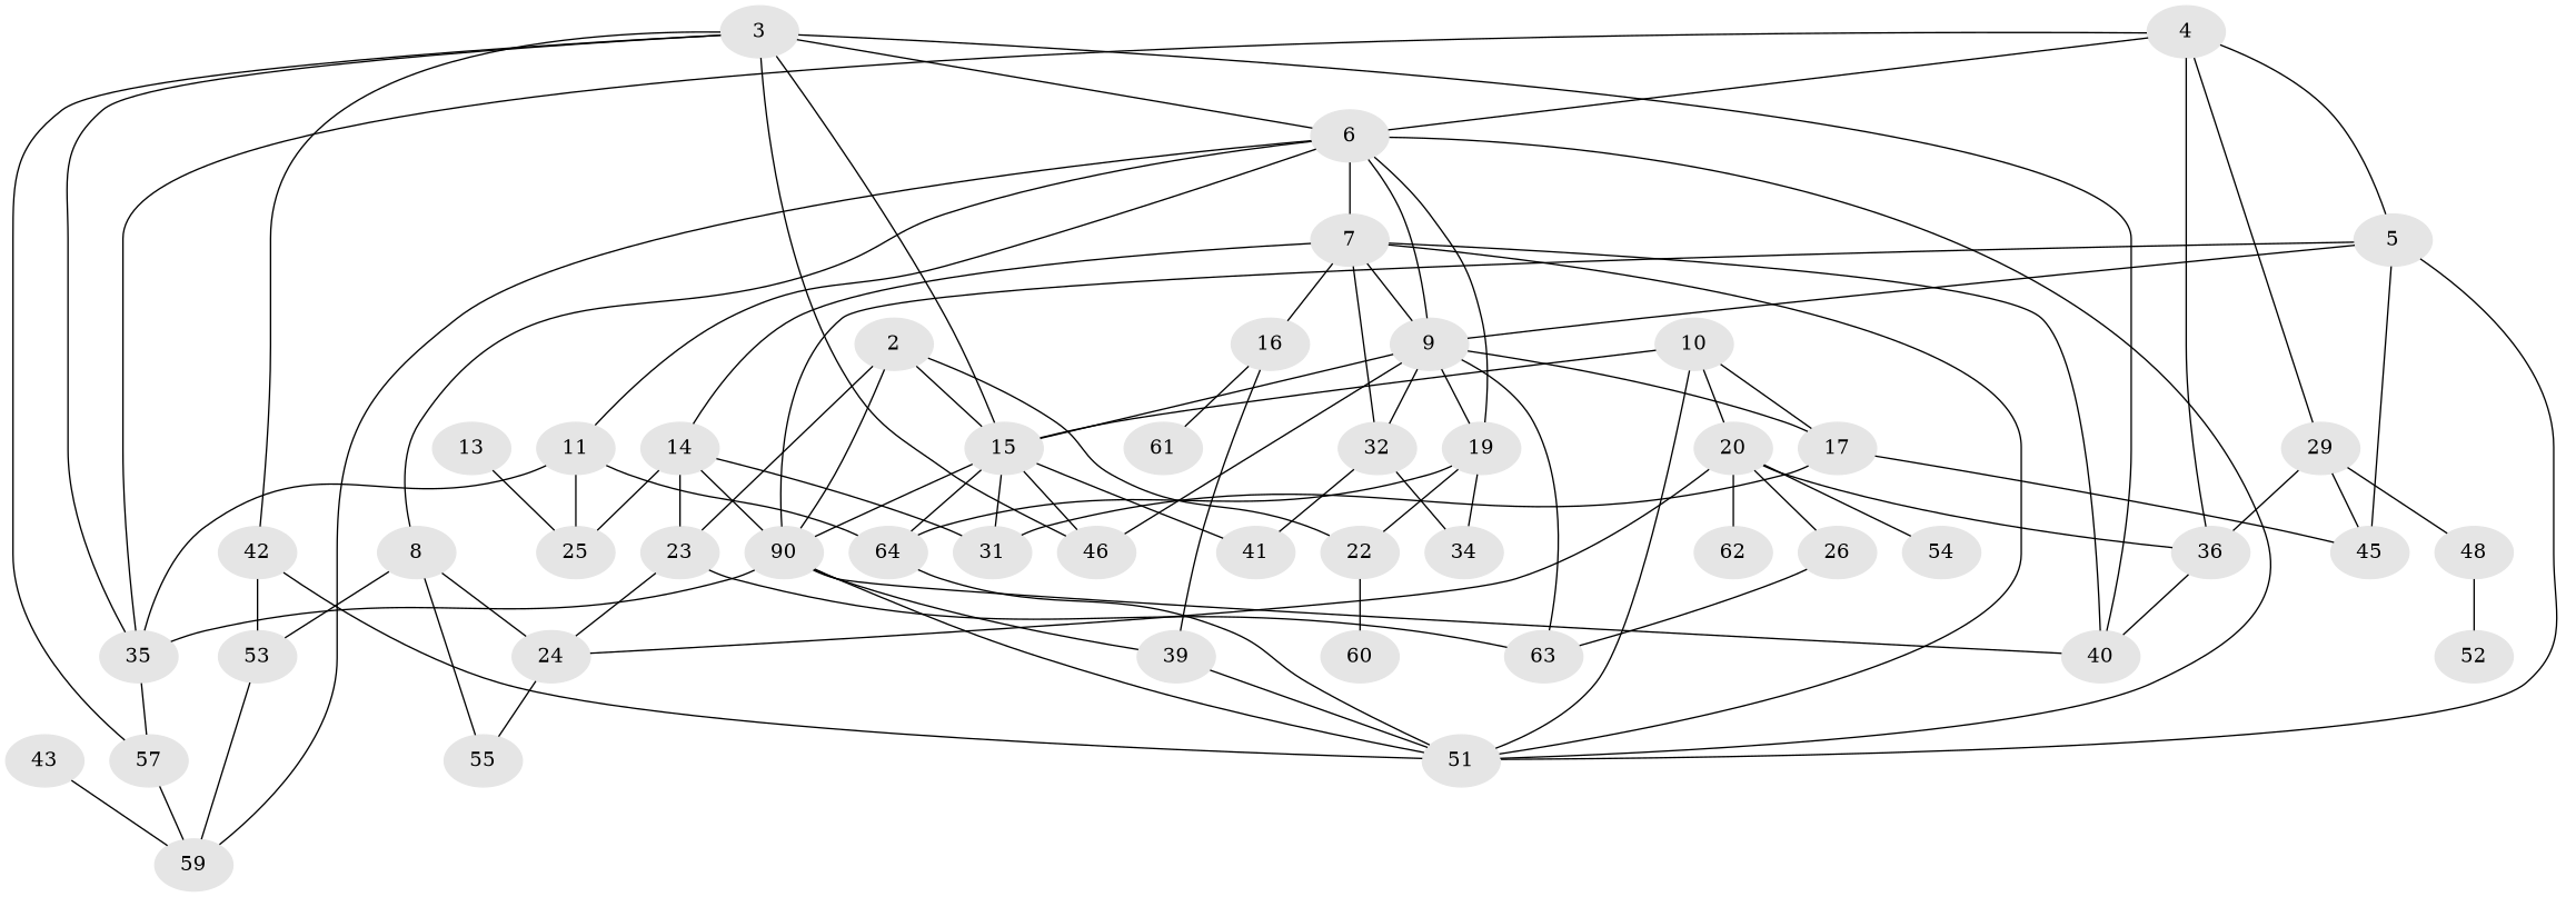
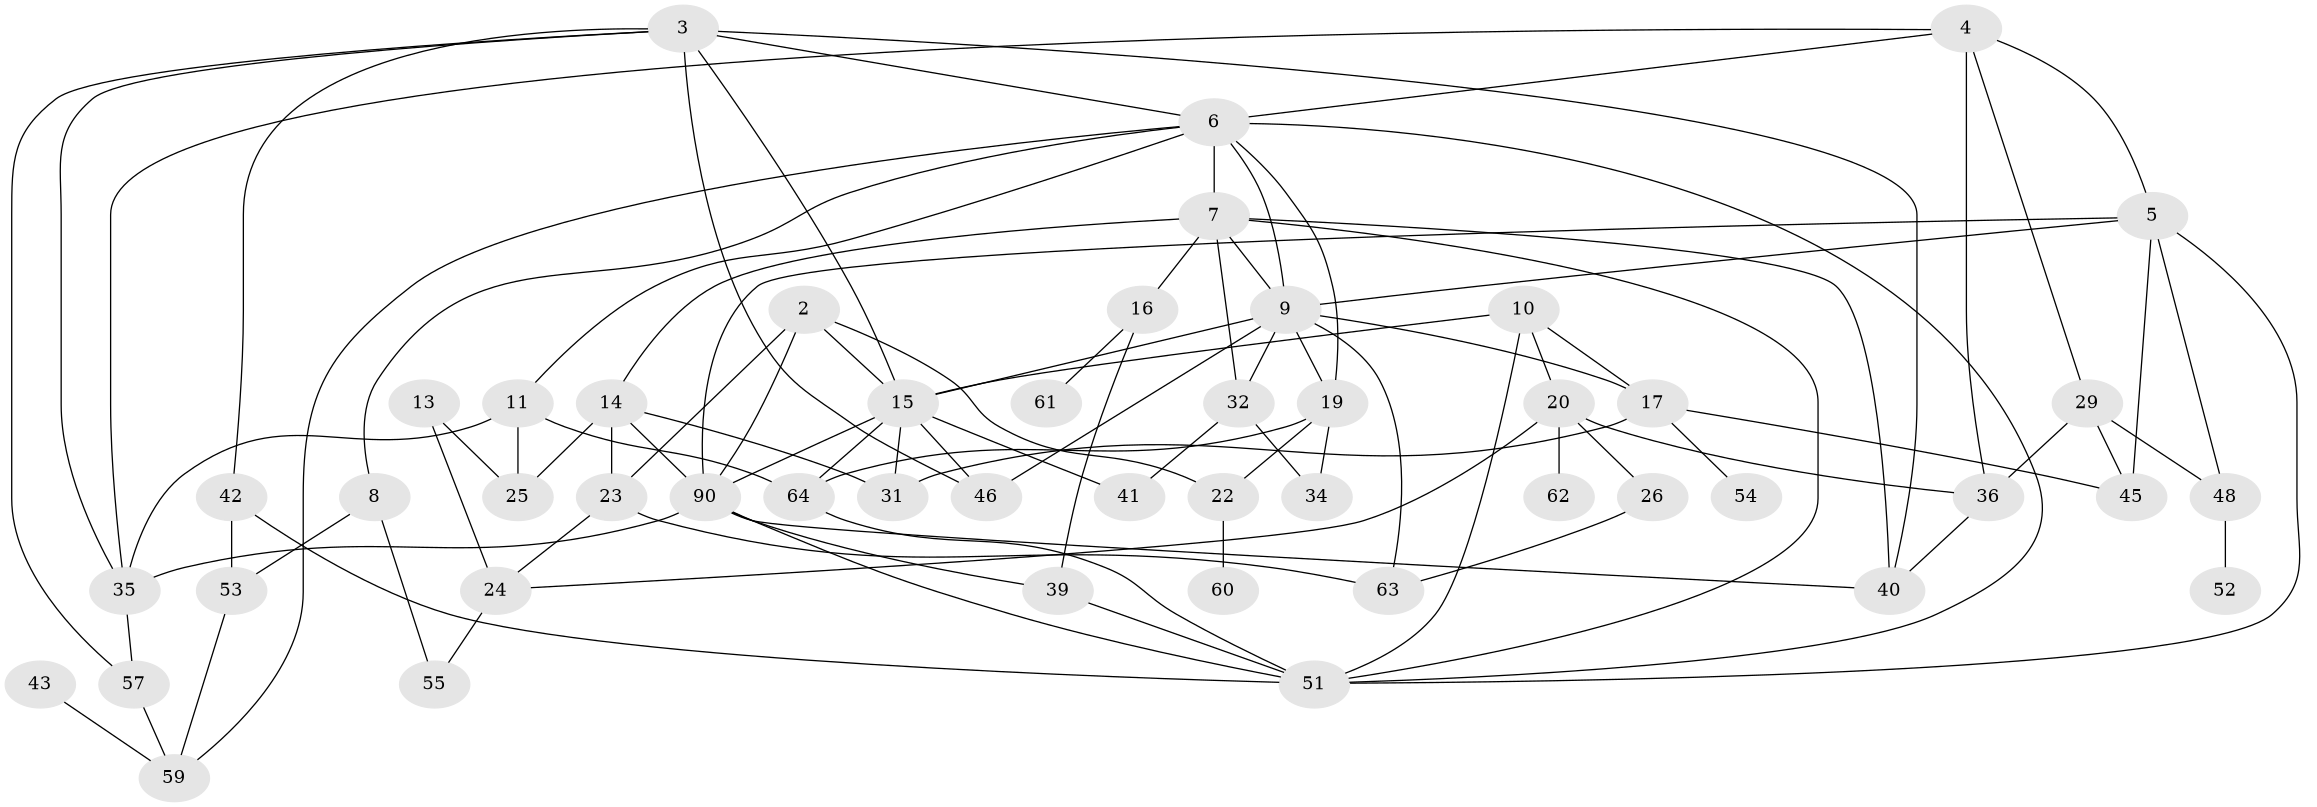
  graph {
    node [color=gray90 style=filled]
    edge [weight=1.0]
    2
    15
    22
    23
    n5 [label=90]
    46
    n7 [label=64]
    31
    41
    60
    24
    63
    35
    40
    51
    39
    3
    6
    42
    57
    9
    7
    8
    11
    19
    59
    53
    4
    5
    29
    36
    45
    48
    32
    17
    52
    14
    16
    55
    25
    34
    61
    54
    10
    20
    26
    62
    13
    43
    2 -- 15
    2 -- 22 [weight=2.0]
    2 -- 23
    2 -- n5
    15 -- n5
    15 -- 46
    15 -- n7
    15 -- 31
    15 -- 41
    22 -- 60
    23 -- 24
    23 -- 63
    n5 -- 35
    n5 -- 40 [weight=2.0]
    n5 -- 51
    n5 -- 39
    n7 -- 51
    24 -- 55
    35 -- 57
    39 -- 51
    3 -- 15
    3 -- 46 [weight=2.0]
    3 -- 35 [weight=2.0]
    3 -- 40
    3 -- 6
    3 -- 42
    3 -- 57
    6 -- 51
    6 -- 9
    6 -- 7
    6 -- 8
    6 -- 11
    6 -- 19
    6 -- 59
    42 -- 51
    42 -- 53
    57 -- 59
    9 -- 15
    9 -- 46
    9 -- 63
    9 -- 19
    9 -- 32
    9 -- 17
    7 -- 40
    7 -- 51
    7 -- 9
    7 -- 32
    7 -- 14
    7 -- 16
-   8 -- 24
+   13 -- 24
    8 -- 53
    8 -- 55
    11 -- n7
    11 -- 35
    11 -- 25
    19 -- 22
    19 -- n7
    19 -- 34
    53 -- 59
    4 -- 35
    4 -- 6
    4 -- 5
    4 -- 29
    4 -- 36
    5 -- n5
    5 -- 51
    5 -- 9
    5 -- 45
+   5 -- 48
    29 -- 36
    29 -- 45
    29 -- 48
    36 -- 40
    48 -- 52
    32 -- 41
    32 -- 34
    17 -- 31
    17 -- 45
-   20 -- 54
+   17 -- 54
    14 -- 23
    14 -- n5
    14 -- 31
    14 -- 25
    16 -- 39
    16 -- 61
    10 -- 15
    10 -- 51
    10 -- 17
    10 -- 20
    20 -- 24
    20 -- 36
    20 -- 26
    20 -- 62
    26 -- 63
    13 -- 25
    43 -- 59
  }
